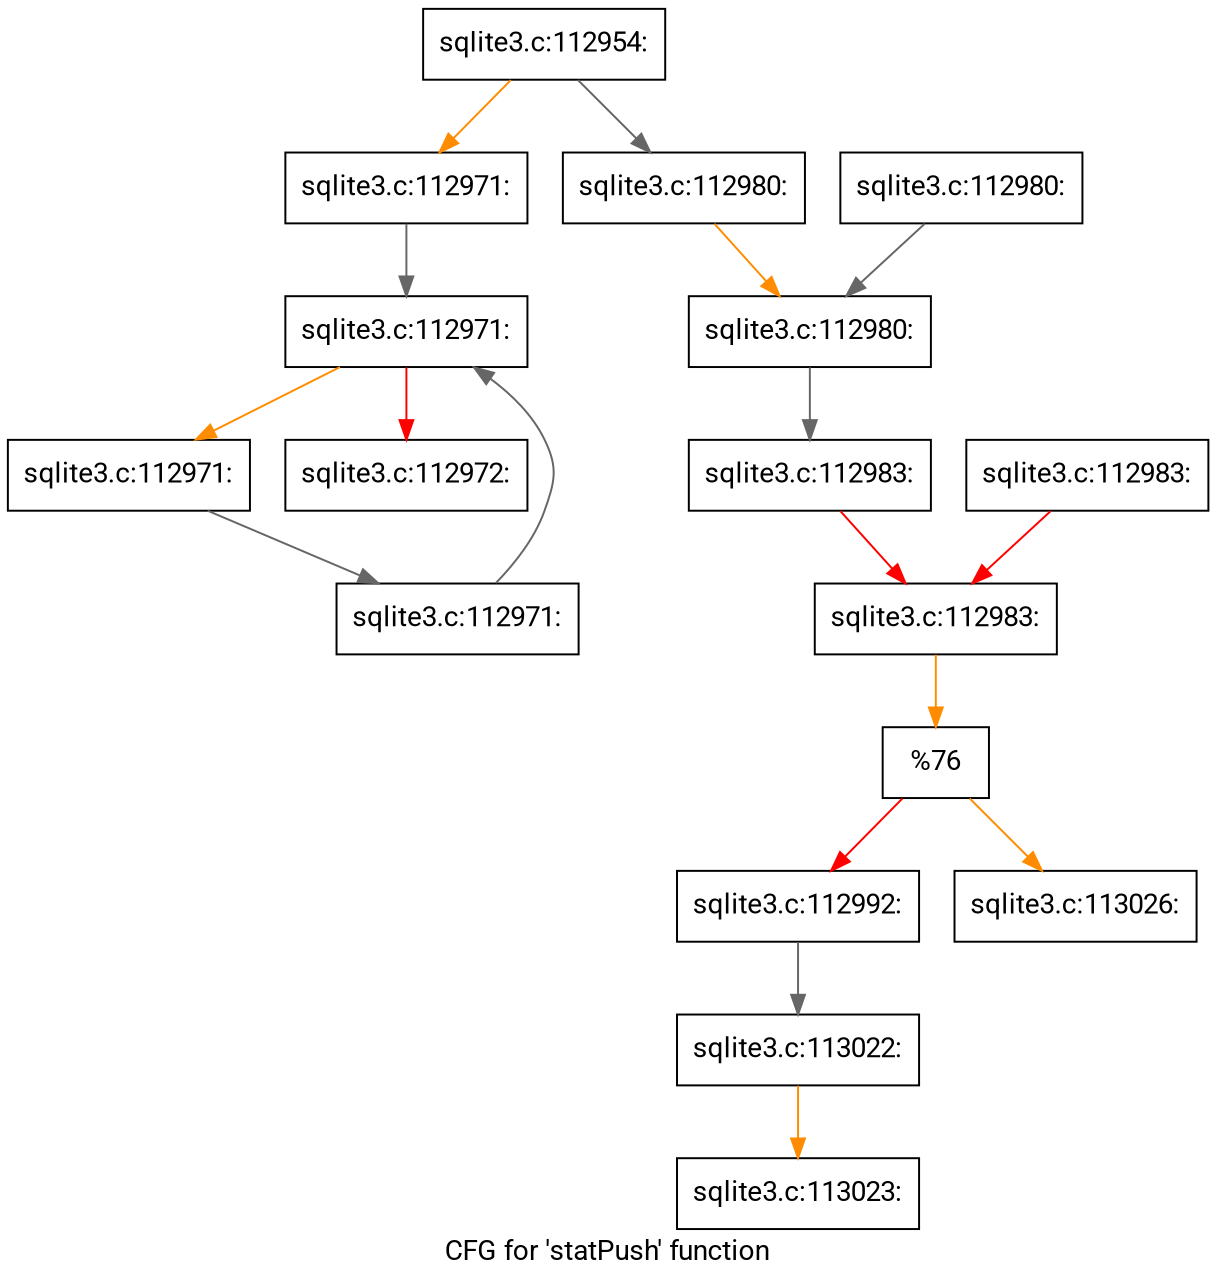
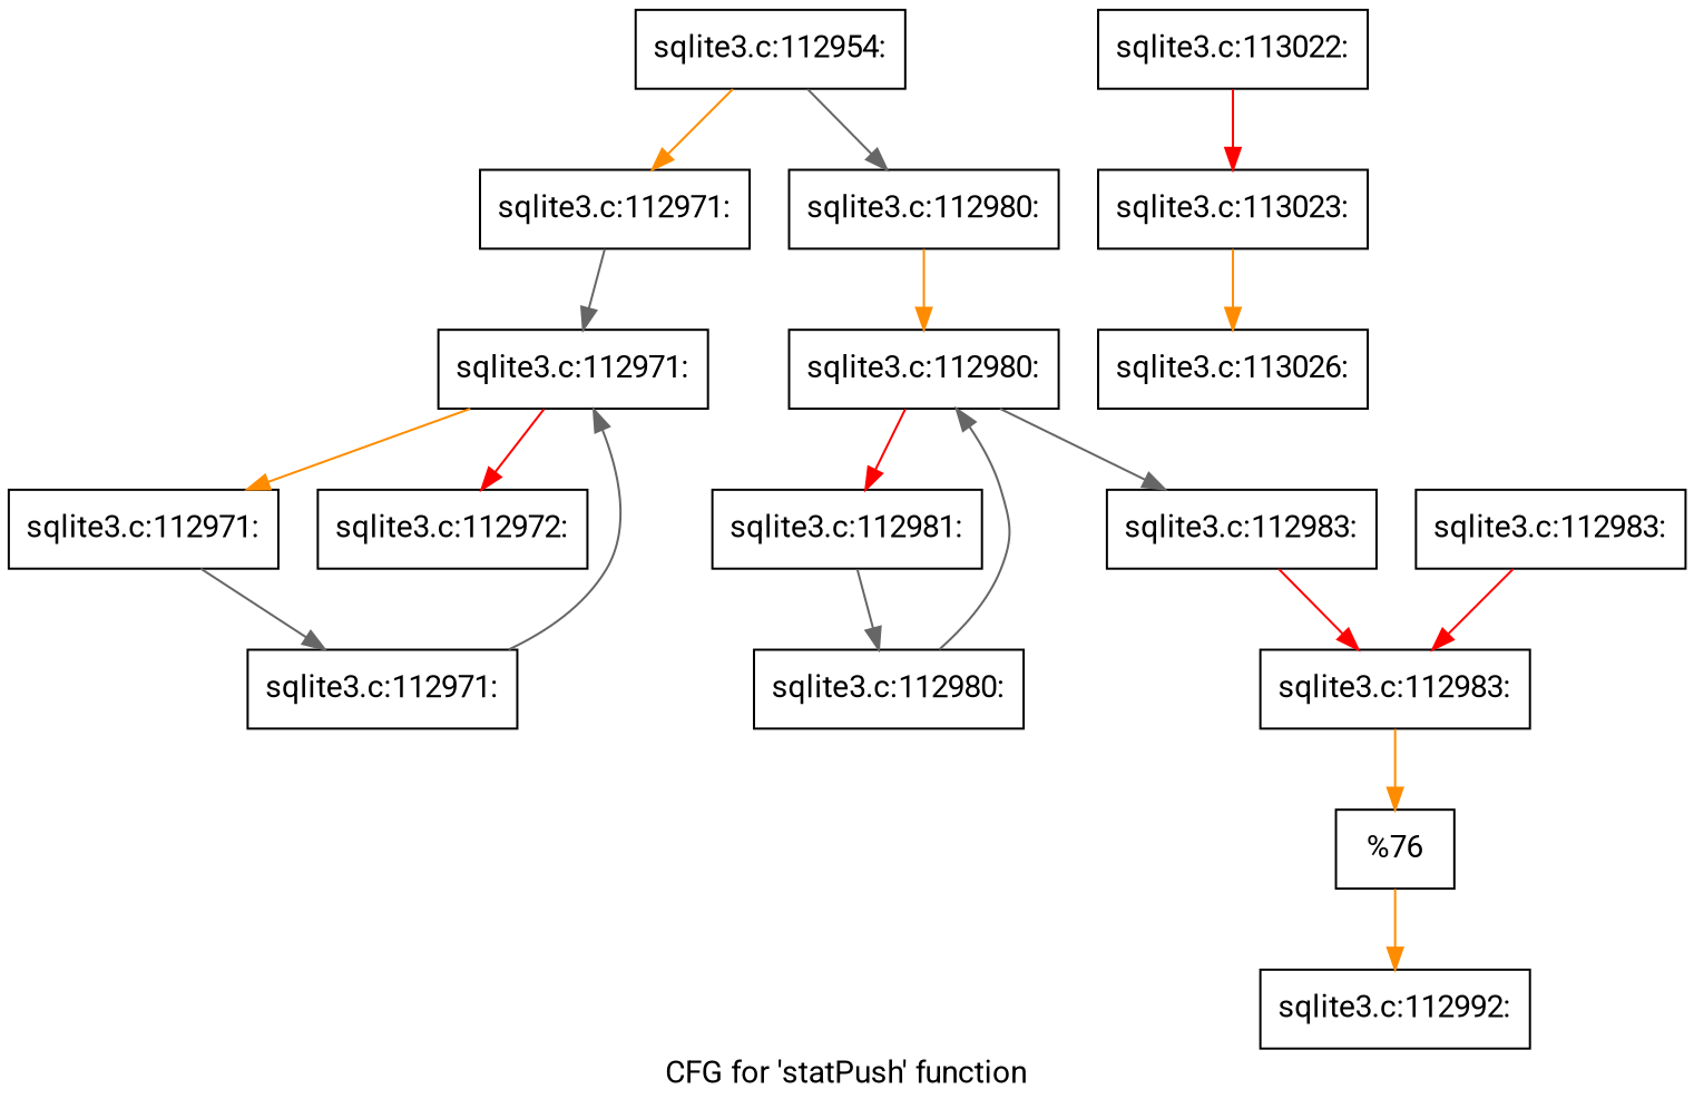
  digraph {
    fontname=Roboto
    label="CFG for 'statPush' function"
    node [fontname=Roboto shape=record]
    edge [color=gray40 fontname=Roboto]
    n1 [label="{sqlite3.c:112954:}"]
    n2 [label="{sqlite3.c:112971:}"]
    n3 [label="{sqlite3.c:112980:}"]
    n4 [label="{sqlite3.c:112971:}"]
    n5 [label="{sqlite3.c:112980:}"]
    n6 [label="{sqlite3.c:112971:}"]
    n7 [label="{sqlite3.c:112972:}"]
+   n8 [label="{sqlite3.c:112981:}"]
    n9 [label="{sqlite3.c:112983:}"]
    n10 [label="{sqlite3.c:112971:}"]
    n11 [label="{sqlite3.c:112992:}"]
    n12 [label="{sqlite3.c:113022:}"]
    n13 [label="{sqlite3.c:113023:}"]
    n14 [label="{sqlite3.c:113026:}"]
    n15 [label="{sqlite3.c:112980:}"]
    n16 [label="{sqlite3.c:112983:}"]
    n17 [label="{%76}"]
    n18 [label="{sqlite3.c:112983:}"]
    n1 -> n2 [color=darkorange]
    n1 -> n3
    n2 -> n4
    n3 -> n5 [color=darkorange]
    n4 -> n6 [color=darkorange]
    n4 -> n7 [color=red]
+   n5 -> n8 [color=red]
    n5 -> n9
    n6 -> n10
+   n8 -> n15
    n9 -> n16 [color=red]
    n10 -> n4
-   n11 -> n12
-   n12 -> n13 [color=darkorange]
-   n17 -> n14 [color=darkorange]
+   n12 -> n13 [color=red]
+   n13 -> n14 [color=darkorange]
    n15 -> n5
    n16 -> n17 [color=darkorange]
-   n17 -> n11 [color=red]
+   n17 -> n11 [color=darkorange]
    n18 -> n16 [color=red]
  }
